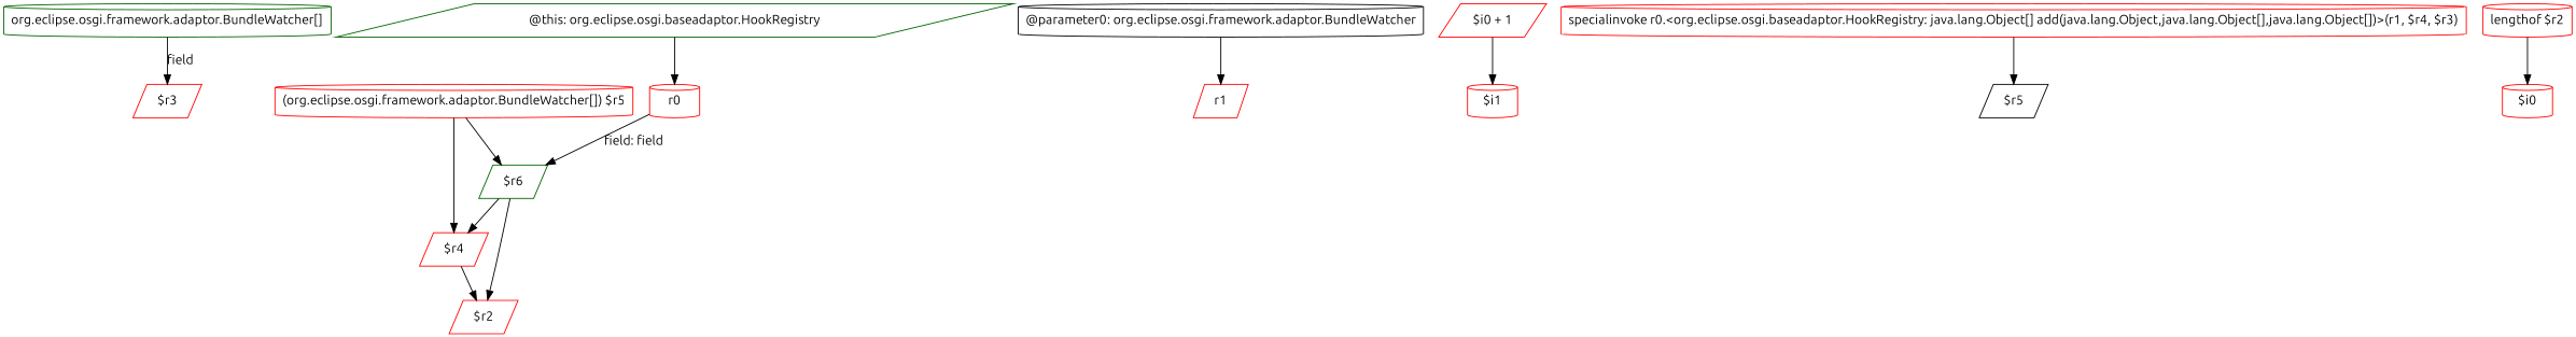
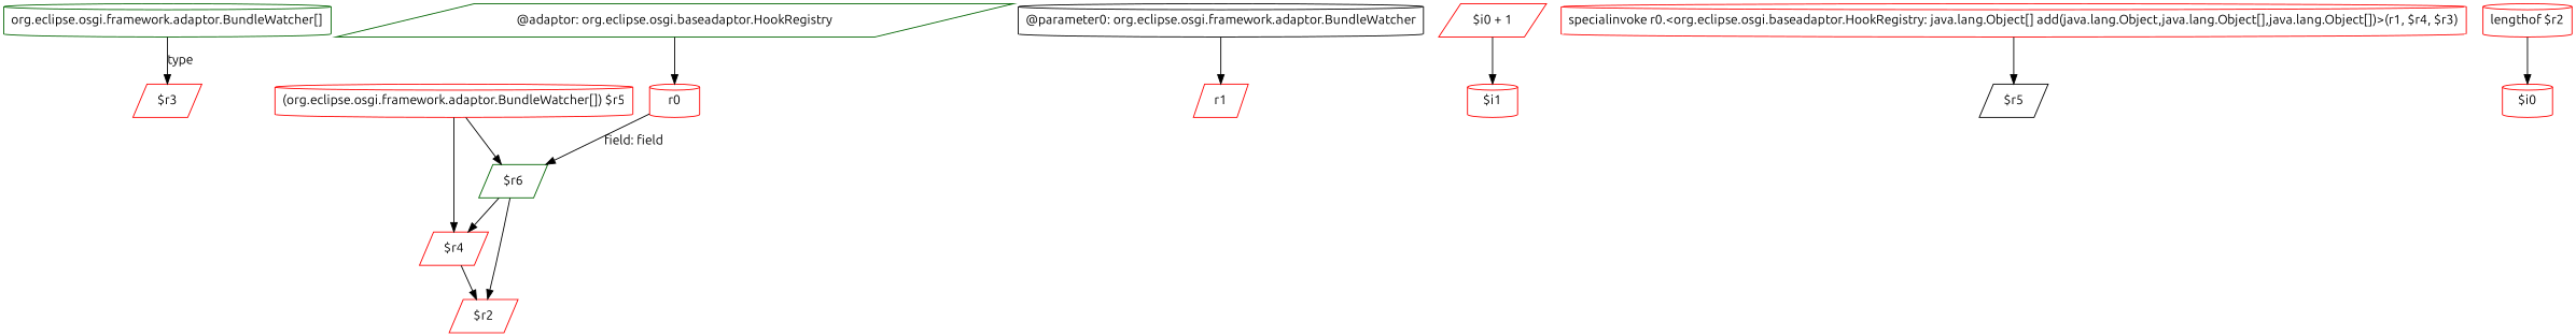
  digraph {
    fontname=Ubuntu
    node [color=red fontname=Ubuntu shape=cylinder]
    edge [fontname=Ubuntu]
    n1 [color=darkgreen label="org.eclipse.osgi.framework.adaptor.BundleWatcher[]"]
    n2 [label="$r3" shape=parallelogram]
    n3 [label="(org.eclipse.osgi.framework.adaptor.BundleWatcher[]) $r5"]
    n4 [color=darkgreen label="$r6" shape=parallelogram]
    n5 [label="$r4" shape=parallelogram]
    n6 [label="$r2" shape=parallelogram]
    n7 [color=black label="@parameter0: org.eclipse.osgi.framework.adaptor.BundleWatcher"]
    n8 [label=r1 shape=parallelogram]
-   n9 [color=darkgreen label="@this: org.eclipse.osgi.baseadaptor.HookRegistry" shape=parallelogram]
+   n9 [color=darkgreen label="@adaptor: org.eclipse.osgi.baseadaptor.HookRegistry" shape=parallelogram]
    n10 [label=r0]
    n11 [label="$i0 + 1" shape=parallelogram]
    n12 [label="$i1"]
    n13 [label="specialinvoke r0.<org.eclipse.osgi.baseadaptor.HookRegistry: java.lang.Object[] add(java.lang.Object,java.lang.Object[],java.lang.Object[])>(r1, $r4, $r3)"]
    n14 [color=black label="$r5" shape=parallelogram]
    n15 [label="lengthof $r2"]
    n16 [label="$i0"]
-   n1 -> n2 [label=field]
+   n1 -> n2 [label=type]
    n3 -> n4
    n3 -> n5
    n4 -> n5
    n4 -> n6
    n5 -> n6
    n7 -> n8
    n9 -> n10
    n10 -> n4 [label="field: field"]
    n11 -> n12
    n13 -> n14
    n15 -> n16
  }
